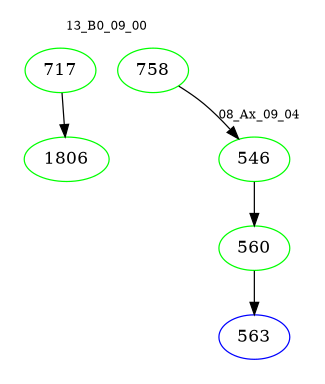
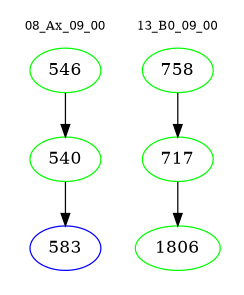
  digraph {
    node [color=green]
    edge [color=black]
    n1 [label=546]
-   n2 [label=560]
-   n3 [color=blue label=563]
+   n2 [label=540]
+   n3 [color=blue label=583]
    n4 [label=758]
    n5 [label=717]
    n6 [label=1806]
    subgraph cluster_1 {
      color=white
      fontsize=10
-     label="08_Ax_09_04"
+     label="08_Ax_09_00"
      n1
      n2
      n3
    }
    subgraph cluster_2 {
      color=white
      fontsize=10
      label="13_B0_09_00"
      n4
      n5
      n6
    }
    n1 -> n2
    n2 -> n3
-   n4 -> n1
+   n4 -> n5
    n5 -> n6
  }
